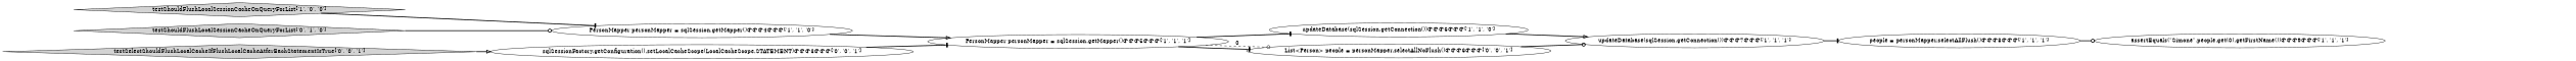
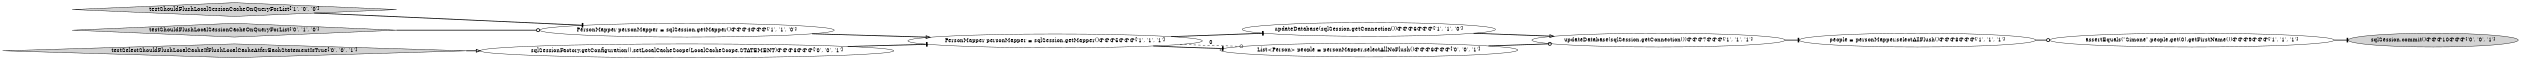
  digraph {
    rankdir=LR
    node [fillcolor=white shape=ellipse style=filled]
    edge [style=bold arrowhead=tee]
    n1 [fillcolor=lightgray label="testShouldFlushLocalSessionCacheOnQueryForList['0', '1', '0']" shape=diamond]
    n2 [label="PersonMapper personMapper = sqlSession.getMapper()@@@4@@@['1', '1', '0']"]
    n3 [label="PersonMapper personMapper = sqlSession.getMapper()@@@5@@@['1', '1', '1']"]
    n4 [fillcolor=lightgray label="testShouldFlushLocalSessionCacheOnQueryForList['1', '0', '0']" shape=diamond]
    n5 [label="updateDatabase(sqlSession.getConnection())@@@6@@@['1', '1', '0']"]
    n6 [label="updateDatabase(sqlSession.getConnection())@@@7@@@['1', '1', '1']"]
    n7 [label="people = personMapper.selectAllFlush()@@@8@@@['1', '1', '1']"]
    n8 [label="List<Person> people = personMapper.selectAllNoFlush()@@@6@@@['0', '0', '1']"]
+   n9 [fillcolor=lightgray label="sqlSession.commit()@@@10@@@['0', '0', '1']"]
    n10 [label="assertEquals(\"Simone\",people.get(0).getFirstName())@@@9@@@['1', '1', '1']"]
    n11 [label="sqlSessionFactory.getConfiguration().setLocalCacheScope(LocalCacheScope.STATEMENT)@@@3@@@['0', '0', '1']"]
    n12 [fillcolor=lightgray label="testSelectShouldFlushLocalCacheIfFlushLocalCacheAtferEachStatementIsTrue['0', '0', '1']" shape=diamond]
    n1 -> n2 [arrowhead=odot]
    n2 -> n3 [arrowhead=onormal]
    n3 -> n5
    n3 -> n8
    n3 -> n8 [label=0 style=dashed arrowhead=odot]
    n4 -> n2
    n5 -> n6 [arrowhead=onormal]
    n6 -> n7
    n7 -> n10 [arrowhead=odot]
    n8 -> n6 [arrowhead=odot]
+   n10 -> n9
    n11 -> n3
    n12 -> n11 [arrowhead=onormal]
  }
